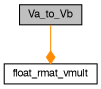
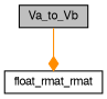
  digraph {
    rankdir=TB
    node [color=black fontname=FreeSans fontsize=10 shape=record style=filled]
    n1 [fillcolor=grey75 fontcolor=black height=0.2 label=Va_to_Vb width=0.4]
-   n2 [fillcolor=white height=0.2 label=float_rmat_vmult width=0.4]
+   n2 [fillcolor=white height=0.2 label=float_rmat_rmat width=0.4]
    n1 -> n2 [color=darkorange fontname=FreeSans fontsize=10 labelfontname=FreeSans labelfontsize=10 style=solid arrowhead=diamond]
  }
